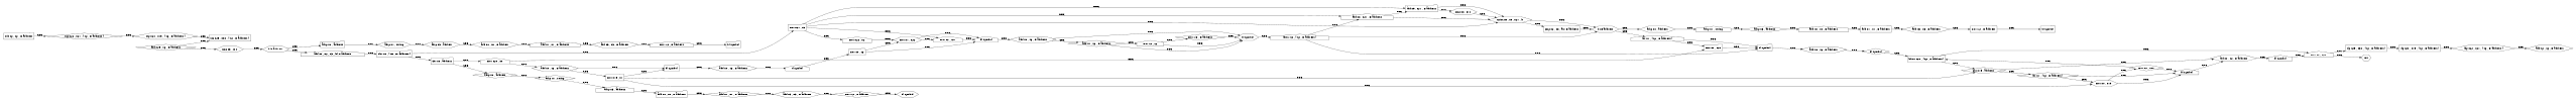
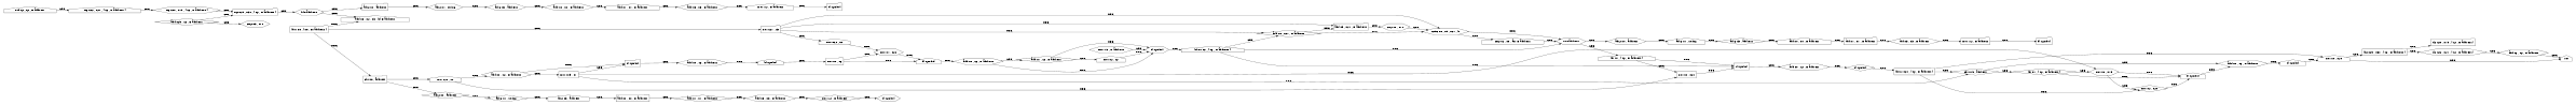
  digraph {
    rankdir=LR
    node [shape=hexagon]
-   n1 [label="sub sp , sp , # address" shape=folder]
-   n2 [label="stp x22 , x21 , [ sp , # address ]" shape=diamond]
+   n1 [label="sub sp , sp , # address" shape=house]
+   n2 [label="stp x22 , x21 , [ sp , # address ]" shape=house]
    n3 [label="stp x20 , x19 , [ sp , # address ]"]
    n4 [label="stp x29 , x30 , [ sp , # address ]" shape=folder]
    n5 [label="add x29 , sp , # address" shape=diamond]
    n6 [label="cmp x3 , # 0"]
    n7 [label="b.le address"]
    n8 [label="adrp x0 , address" shape=folder]
    n9 [label="add x8 , x2 , x3 , lsl # address" shape=house]
    n10 [label="adrp x1 , string"]
    n11 [label="ldur x8 , [ x8 , #- address ]" shape=folder]
    n12 [label="adrp x3 , address"]
    n13 [label="mov x21 , x3" shape=folder]
    n14 [label="cbz x8 , address" shape=folder]
    n15 [label="add x0 , x0 , # address"]
    n16 [label="add x1 , x1 , # address" shape=house]
    n17 [label="add x3 , x3 , # address"]
    n18 [label="mov w2 , # address" shape=house]
    n19 [label="bl symbol" shape=folder]
    n20 [label="mov x22 , x2" shape=house]
-   n21 [label="mov x2 , x21" shape=house]
-   n22 [label="add x8 , x21 , # address" shape=house]
+   n22 [label="add x8 , x21 , # address" shape=diamond]
    n23 [label="add x9 , x21 , # address" shape=folder]
    n24 [label="csinc x8 , x9 , x21 , lt"]
    n25 [label="adrp x0 , address" shape=diamond]
    n26 [label="mov x20 , x0" shape=house]
    n27 [label="mov x1 , x22"]
    n28 [label="bl symbol" shape=house]
    n29 [label="cmp x8 , # 0"]
    n30 [label="b.ne address"]
-   n31 [label="cmp x2 , x8 , asr # address" shape=folder]
+   n31 [label="cmp x2 , x8 , asr # address" shape=house]
    n32 [label="adrp x1 , string" shape=diamond]
    n33 [label="add x0 , sp , # address"]
    n34 [label="mov x0 , x20" shape=folder]
    n35 [label="adrp x3 , address" shape=house]
    n36 [label="mov x19 , x1" shape=folder]
    n37 [label="bl symbol" shape=folder]
    n38 [label="bl symbol" shape=folder]
    n39 [label="add x0 , x0 , # address" shape=folder]
    n40 [label="add x1 , x1 , # address" shape=diamond]
    n41 [label="add x3 , x3 , # address"]
    n42 [label="mov w2 , # address" shape=diamond]
    n43 [label="bl symbol"]
    n44 [label="cbz x19 , address" shape=diamond]
    n45 [label="mov x0 , x19"]
    n46 [label="add x0 , sp , # address"]
    n47 [label="add x0 , sp , # address"]
    n48 [label="ldr x1 , [ sp , # address ]" shape=diamond]
    n49 [label="mov x2 , x20" shape=diamond]
    n50 [label="bl symbol" shape=house]
    n51 [label="bl symbol" shape=house]
    n52 [label="mov x0 , sp" shape=folder]
    n53 [label="add x0 , sp , # address"]
    n54 [label="add x1 , sp , # address" shape=diamond]
    n55 [label="bl symbol"]
    n56 [label="mov x2 , sp" shape=house]
    n57 [label="ldrsw x2 , [ sp , # address ]" shape=house]
-   n58 [label="mov w3 , # address" shape=diamond]
+   n58 [label="mov w3 , # address"]
    n59 [label="adrp x0 , address"]
    n60 [label="ldr x1 , [ sp , # address ]" shape=house]
    n61 [label="add x0 , sp , # address"]
    n62 [label="adrp x1 , string" shape=house]
    n63 [label="adrp x3 , address" shape=diamond]
    n64 [label="add x0 , x0 , # address" shape=house]
    n65 [label="add x1 , x1 , # address" shape=folder]
    n66 [label="add x3 , x3 , # address"]
    n67 [label="mov w2 , # address" shape=folder]
    n68 [label="bl symbol" shape=folder]
    n69 [label="bl symbol" shape=diamond]
    n70 [label="ldrsw x20 , [ sp , # address ]" shape=folder]
    n71 [label="mov x0 , x20" shape=house]
    n72 [label="ldp x29 , x30 , [ sp , # address ]" shape=folder]
-   n73 [label=ret]
+   n73 [label=ret shape=house]
    n74 [label="bl symbol" shape=house]
    n75 [label="ldp x20 , x19 , [ sp , # address ]" shape=folder]
    n76 [label="ldp x22 , x21 , [ sp , # address ]"]
    n77 [label="add sp , sp , # address"]
    n1 -> n2 [label=CFG]
    n2 -> n3 [label=CFG]
    n3 -> n4 [label=CFG]
    n5 -> n4 [label=CFG]
    n5 -> n6 [label=CFG]
-   n6 -> n7 [label=CFG]
+   n4 -> n7 [label=CFG]
    n7 -> n8 [label=CFG]
    n7 -> n9 [label=CFG]
    n8 -> n10 [label=CFG]
-   n9 -> n11 [label=DFG]
+   n11 -> n9 [label=DFG]
    n10 -> n12 [label=CFG]
    n11 -> n13 [label=CFG]
    n11 -> n14 [label=DFG]
    n12 -> n15 [label=CFG]
    n13 -> n20 [label=CFG]
-   n13 -> n21 [label=DFG]
    n13 -> n22 [label=DFG]
    n13 -> n23 [label=DFG]
    n13 -> n24 [label=DFG]
    n14 -> n25 [label=CFG]
    n14 -> n26 [label=CFG]
    n15 -> n16 [label=CFG]
    n16 -> n17 [label=CFG]
    n17 -> n18 [label=CFG]
    n18 -> n19 [label=CFG]
    n20 -> n27 [label=DFG]
-   n21 -> n28 [label=DFG]
    n22 -> n23 [label=DFG]
    n22 -> n24 [label=CFG]
-   n23 -> n24 [label=DFG]
    n23 -> n29 [label=CFG]
    n24 -> n30 [label=DFG]
    n24 -> n31 [label=CFG]
    n25 -> n32 [label=CFG]
    n26 -> n33 [label=CFG]
    n26 -> n34 [label=DFG]
-   n27 -> n21 [label=CFG]
    n27 -> n28 [label=DFG]
    n28 -> n53 [label=CFG]
    n29 -> n24 [label=CFG]
    n30 -> n59 [label=CFG]
    n30 -> n60 [label=CFG]
    n31 -> n30 [label=CFG]
    n32 -> n35 [label=CFG]
    n33 -> n36 [label=CFG]
    n33 -> n37 [label=DFG]
    n34 -> n38 [label=DFG]
    n35 -> n39 [label=CFG]
    n36 -> n37 [label=CFG]
    n36 -> n44 [label=DFG]
    n36 -> n45 [label=DFG]
    n37 -> n46 [label=CFG]
    n38 -> n61 [label=CFG]
    n39 -> n40 [label=CFG]
    n40 -> n41 [label=CFG]
    n41 -> n42 [label=CFG]
    n42 -> n43 [label=CFG]
    n44 -> n47 [label=CFG]
    n44 -> n48 [label=CFG]
    n45 -> n49 [label=CFG]
    n45 -> n50 [label=DFG]
    n46 -> n51 [label=DFG]
    n47 -> n74 [label=DFG]
    n48 -> n45 [label=CFG]
    n48 -> n50 [label=DFG]
    n49 -> n50 [label=DFG]
    n50 -> n47 [label=CFG]
    n51 -> n52 [label=CFG]
    n52 -> n27 [label=CFG]
    n52 -> n28 [label=DFG]
    n53 -> n54 [label=CFG]
    n53 -> n55 [label=DFG]
    n54 -> n55 [label=DFG]
    n54 -> n56 [label=CFG]
    n55 -> n57 [label=CFG]
    n56 -> n55 [label=DFG]
-   n56 -> n58 [label=CFG]
-   n57 -> n22 [label=DFG]
+   n57 -> n22 [label=CFG]
    n57 -> n30 [label=DFG]
    n57 -> n38 [label=DFG]
    n58 -> n55 [label=CFG]
    n59 -> n62 [label=CFG]
    n60 -> n34 [label=CFG]
    n60 -> n38 [label=DFG]
    n61 -> n69 [label=DFG]
    n62 -> n63 [label=CFG]
    n63 -> n64 [label=CFG]
    n64 -> n65 [label=CFG]
    n65 -> n66 [label=CFG]
    n66 -> n67 [label=CFG]
    n67 -> n68 [label=CFG]
    n69 -> n70 [label=CFG]
    n70 -> n44 [label=CFG]
-   n49 -> n70 [label=DFG]
+   n70 -> n49 [label=DFG]
    n70 -> n71 [label=DFG]
    n71 -> n72 [label=CFG]
    n71 -> n73 [label=DFG]
    n72 -> n75 [label=CFG]
    n74 -> n71 [label=CFG]
-   n75 -> n76 [label=CFG]
+   n72 -> n76 [label=CFG]
    n76 -> n77 [label=CFG]
+   n77 -> n73 [label=CFG]
  }
